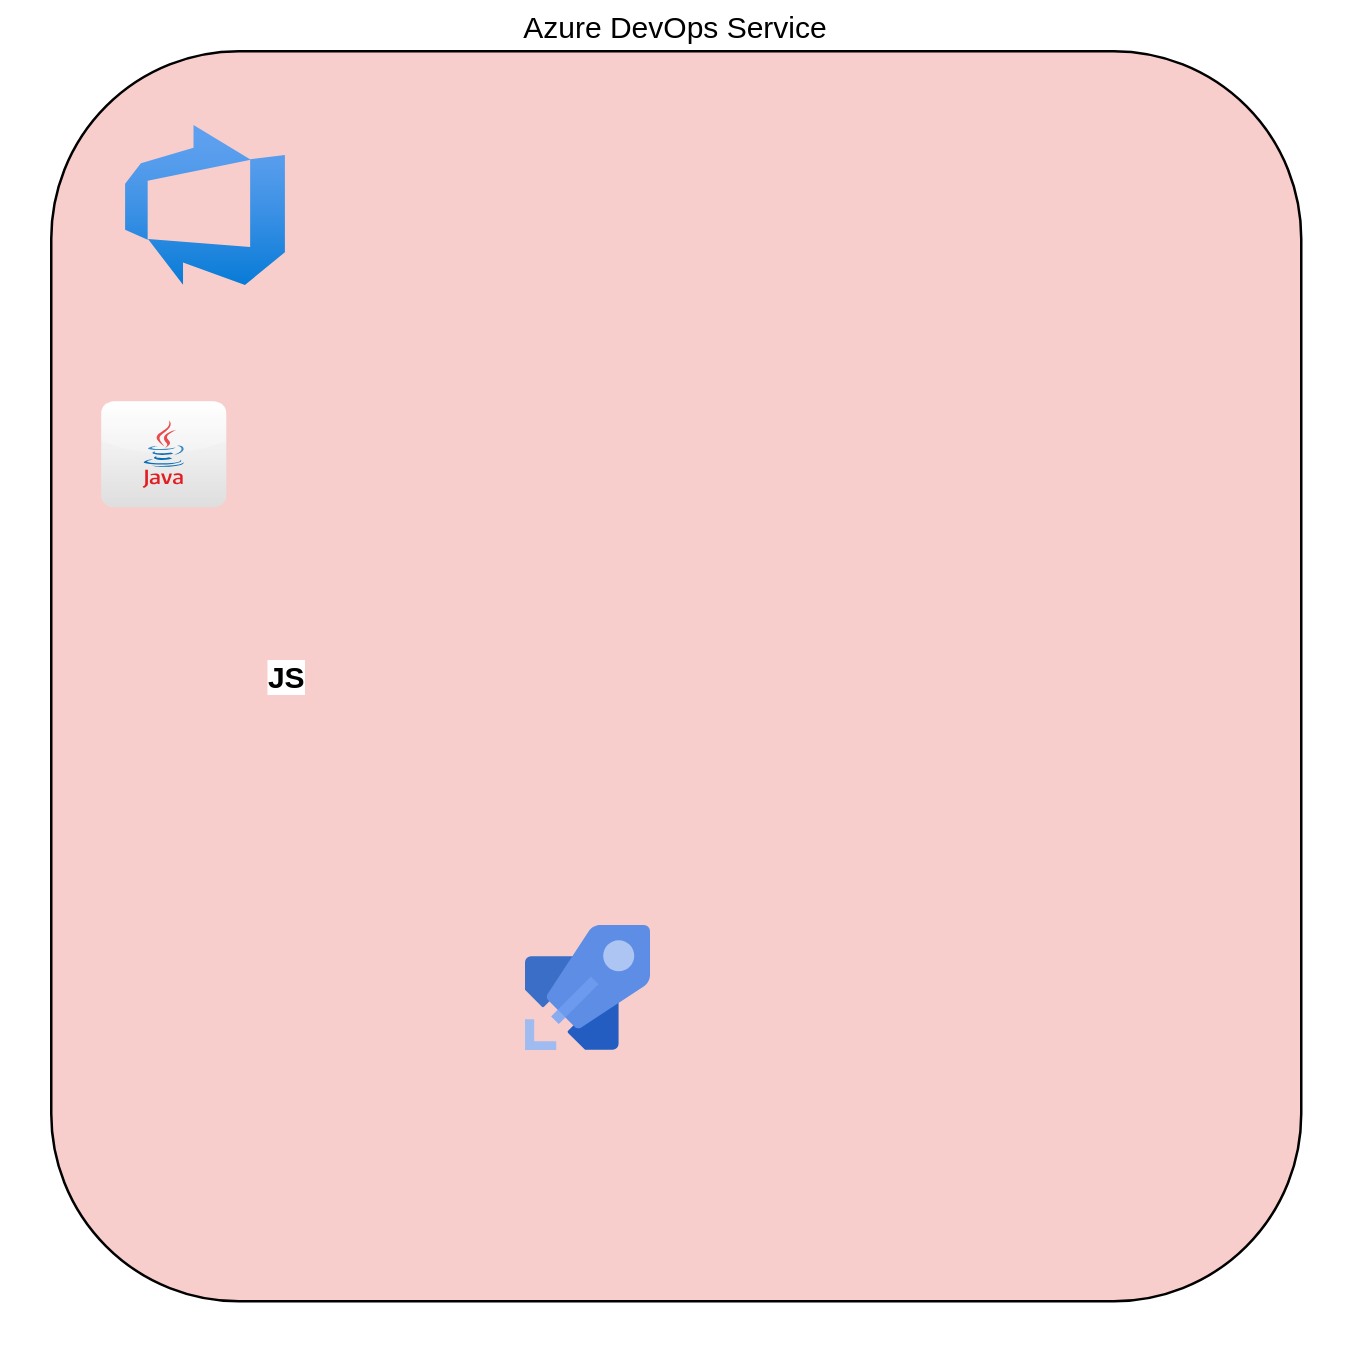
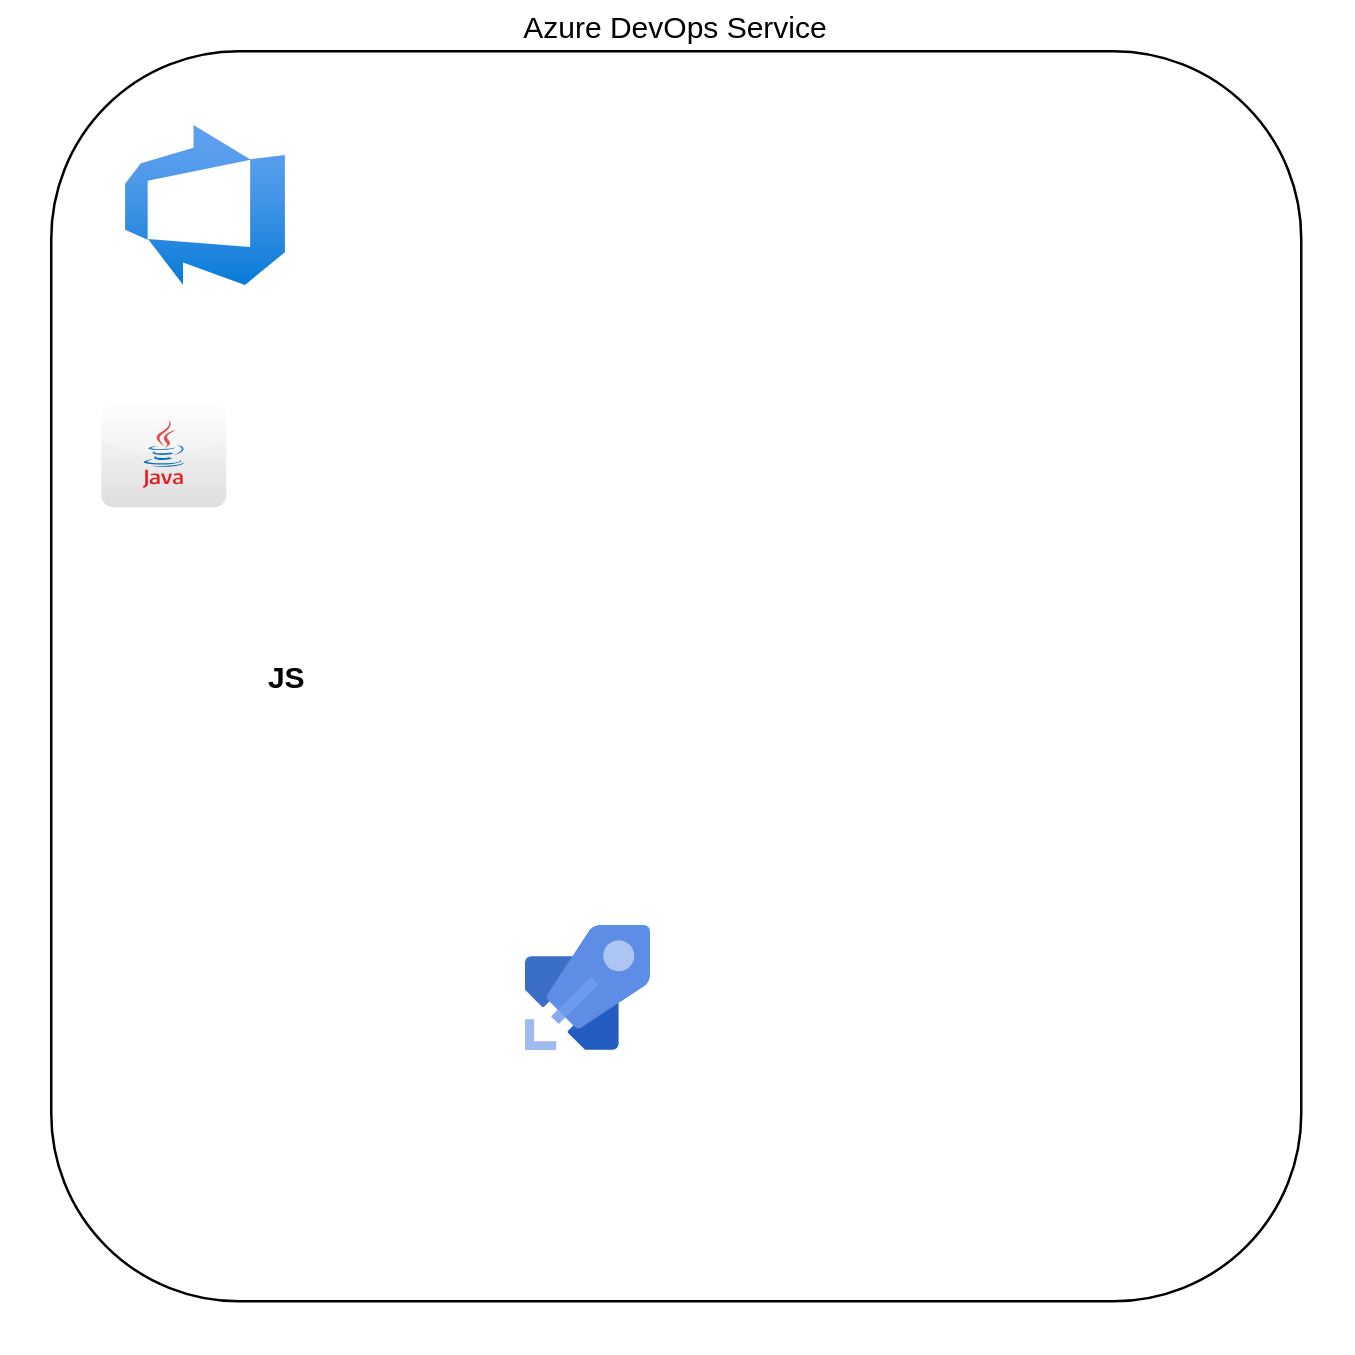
  <mxCell id="0" />
  <mxCell id="1" parent="0" />
- <mxCell id="2" value="Azure DevOps Service" style="rounded=1;whiteSpace=wrap;html=1;align=center;labelPosition=center;verticalLabelPosition=top;verticalAlign=bottom;fillColor=#f8cecc;" parent="1" vertex="1"><mxGeometry x="20" y="20" width="500" height="500" as="geometry" /></mxCell>
+ <mxCell id="2" value="Azure DevOps Service" style="rounded=1;whiteSpace=wrap;html=1;align=center;labelPosition=center;verticalLabelPosition=top;verticalAlign=bottom;" parent="1" vertex="1"><mxGeometry x="20" y="20" width="500" height="500" as="geometry" /></mxCell>
  <mxCell id="3" value="" style="aspect=fixed;html=1;points=[];align=center;image;fontSize=12;image=img/lib/azure2/devops/Azure_DevOps.svg;" parent="1" vertex="1"><mxGeometry x="50" y="50" width="64" height="64" as="geometry" /></mxCell>
  <mxCell id="4" value="" style="sketch=0;aspect=fixed;html=1;points=[];align=center;image;fontSize=12;image=img/lib/mscae/Azure_Pipelines.svg;" parent="1" vertex="1"><mxGeometry x="210" y="370" width="50" height="50" as="geometry" /></mxCell>
  <mxCell id="5" value="" style="shape=image;html=1;verticalAlign=top;verticalLabelPosition=bottom;labelBackgroundColor=#ffffff;imageAspect=0;aspect=fixed;image=https://cdn0.iconfinder.com/data/icons/long-shadow-web-icons/512/angular-128.png" parent="1" vertex="1"><mxGeometry x="40" y="220" width="48" height="48" as="geometry" /></mxCell>
  <mxCell id="6" value="" style="dashed=0;outlineConnect=0;html=1;align=center;labelPosition=center;verticalLabelPosition=bottom;verticalAlign=top;shape=mxgraph.webicons.java;gradientColor=#DFDEDE" parent="1" vertex="1"><mxGeometry x="40" y="160" width="50" height="42.4" as="geometry" /></mxCell>
  <mxCell id="7" value="JS" style="shape=image;html=1;verticalAlign=bottom;verticalLabelPosition=top;labelBackgroundColor=#ffffff;imageAspect=0;aspect=fixed;image=https://cdn0.iconfinder.com/data/icons/long-shadow-web-icons/512/javascript-128.png;labelPosition=center;align=center;fontStyle=1" parent="1" vertex="1"><mxGeometry x="90" y="280" width="48" height="48" as="geometry" /></mxCell>
